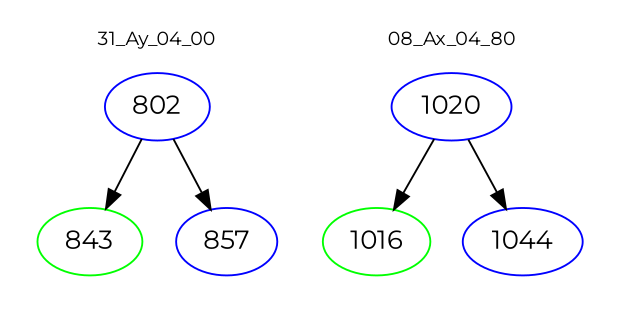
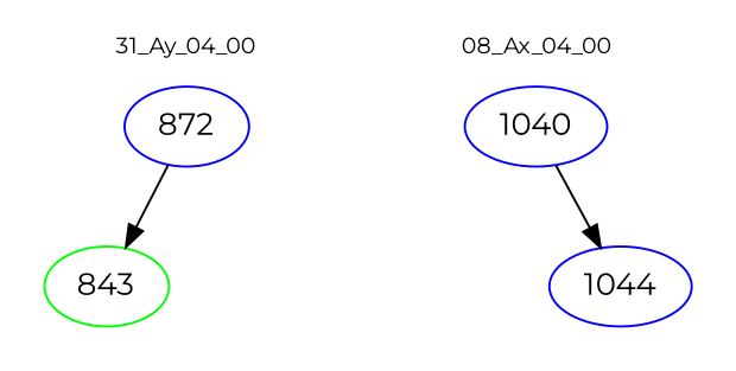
  digraph {
    fontname=Montserrat
    node [color=blue fontname=Montserrat]
    edge [color=black fontname=Montserrat]
-   n1 [label=802]
+   n1 [label=872]
    n2 [color=green label=843]
-   n3 [label=857]
-   n4 [label=1020]
-   n5 [color=green label=1016]
+   n4 [label=1040]
    n6 [label=1044]
    subgraph cluster_1 {
      color=white
      fontsize=10
      label="31_Ay_04_00"
      n1
      n2
-     n3
    }
    subgraph cluster_2 {
      color=white
      fontsize=10
-     label="08_Ax_04_80"
+     label="08_Ax_04_00"
      n4
-     n5
      n6
    }
    n1 -> n2
-   n1 -> n3
-   n4 -> n5
    n4 -> n6
  }
